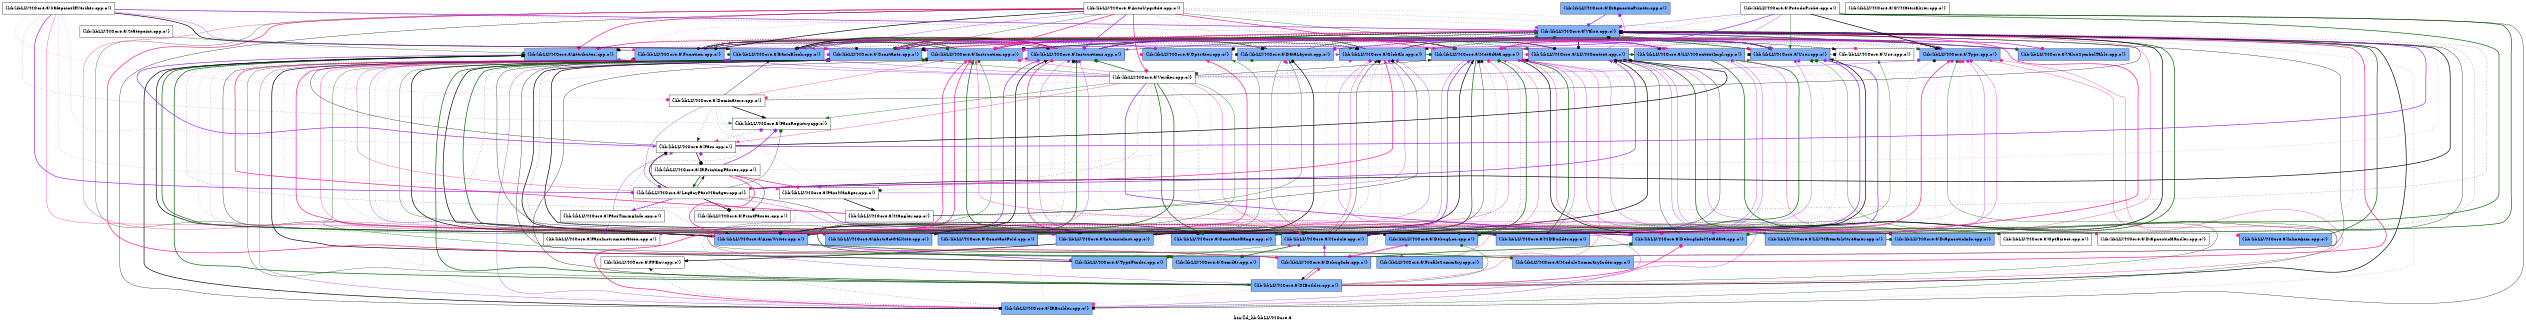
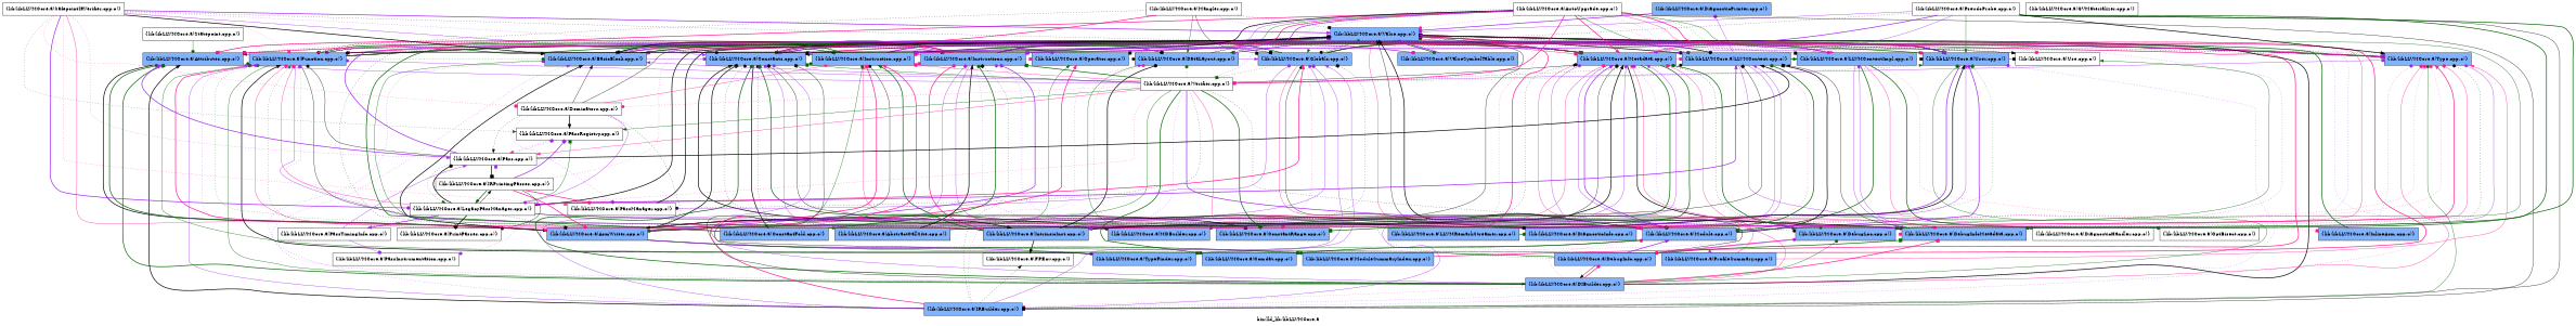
  digraph {
    label="bin/lld_lib/libLLVMCore.a"
    rankdir=TB
    node [fillcolor="0.600000 0.5 1" group=1 shape=box style=filled]
    edge [arrowhead=normal color=black style=solid]
    n1 [label="{lib/libLLVMCore.a(DiagnosticPrinter.cpp.o)}"]
    n2 [label="{lib/libLLVMCore.a(Value.cpp.o)}"]
    n3 [label="{lib/libLLVMCore.a(Attributes.cpp.o)}"]
    n4 [label="{lib/libLLVMCore.a(BasicBlock.cpp.o)}"]
    n5 [label="{lib/libLLVMCore.a(Constants.cpp.o)}"]
    n6 [label="{lib/libLLVMCore.a(DataLayout.cpp.o)}"]
    n7 [label="{lib/libLLVMCore.a(Function.cpp.o)}"]
    n8 [label="{lib/libLLVMCore.a(Globals.cpp.o)}"]
    n9 [label="{lib/libLLVMCore.a(Instruction.cpp.o)}"]
    n10 [label="{lib/libLLVMCore.a(Instructions.cpp.o)}"]
    n11 [label="{lib/libLLVMCore.a(LLVMContext.cpp.o)}"]
    n12 [label="{lib/libLLVMCore.a(LLVMContextImpl.cpp.o)}"]
    n13 [label="{lib/libLLVMCore.a(Metadata.cpp.o)}"]
    n14 [label="{lib/libLLVMCore.a(Operator.cpp.o)}"]
    n15 [label="{lib/libLLVMCore.a(Type.cpp.o)}"]
    n16 [group=0 label="{lib/libLLVMCore.a(Use.cpp.o)}" fillcolor="" style=""]
    n17 [label="{lib/libLLVMCore.a(User.cpp.o)}"]
    n18 [label="{lib/libLLVMCore.a(ValueSymbolTable.cpp.o)}"]
    n19 [label="{lib/libLLVMCore.a(AsmWriter.cpp.o)}"]
    n20 [label="{lib/libLLVMCore.a(ConstantFold.cpp.o)}"]
    n21 [label="{lib/libLLVMCore.a(Module.cpp.o)}"]
    n22 [label="{lib/libLLVMCore.a(AbstractCallSite.cpp.o)}"]
    n23 [label="{lib/libLLVMCore.a(IntrinsicInst.cpp.o)}"]
    n24 [label="{lib/libLLVMCore.a(MDBuilder.cpp.o)}"]
    n25 [label="{lib/libLLVMCore.a(ConstantRange.cpp.o)}"]
    n26 [group=0 label="{lib/libLLVMCore.a(DiagnosticHandler.cpp.o)}" fillcolor="" style=""]
    n27 [label="{lib/libLLVMCore.a(DiagnosticInfo.cpp.o)}"]
    n28 [label="{lib/libLLVMCore.a(LLVMRemarkStreamer.cpp.o)}"]
    n29 [label="{lib/libLLVMCore.a(DebugInfoMetadata.cpp.o)}"]
    n30 [label="{lib/libLLVMCore.a(InlineAsm.cpp.o)}"]
    n31 [group=0 label="{lib/libLLVMCore.a(OptBisect.cpp.o)}" fillcolor="" style=""]
    n32 [label="{lib/libLLVMCore.a(DebugLoc.cpp.o)}"]
    n33 [label="{lib/libLLVMCore.a(Comdat.cpp.o)}"]
    n34 [label="{lib/libLLVMCore.a(ModuleSummaryIndex.cpp.o)}"]
    n35 [label="{lib/libLLVMCore.a(TypeFinder.cpp.o)}"]
    n36 [label="{lib/libLLVMCore.a(ProfileSummary.cpp.o)}"]
    n37 [group=0 label="{lib/libLLVMCore.a(FPEnv.cpp.o)}" fillcolor="" style=""]
    n38 [label="{lib/libLLVMCore.a(DebugInfo.cpp.o)}"]
    n39 [label="{lib/libLLVMCore.a(DIBuilder.cpp.o)}"]
    n40 [group=0 label="{lib/libLLVMCore.a(Verifier.cpp.o)}" fillcolor="" style=""]
    n41 [label="{lib/libLLVMCore.a(IRBuilder.cpp.o)}"]
    n42 [group=0 label="{lib/libLLVMCore.a(LegacyPassManager.cpp.o)}" fillcolor="" style=""]
    n43 [group=0 label="{lib/libLLVMCore.a(IRPrintingPasses.cpp.o)}" fillcolor="" style=""]
    n44 [group=0 label="{lib/libLLVMCore.a(Pass.cpp.o)}" fillcolor="" style=""]
    n45 [group=0 label="{lib/libLLVMCore.a(PassRegistry.cpp.o)}" fillcolor="" style=""]
    n46 [group=0 label="{lib/libLLVMCore.a(PassTimingInfo.cpp.o)}" fillcolor="" style=""]
    n47 [group=0 label="{lib/libLLVMCore.a(PrintPasses.cpp.o)}" fillcolor="" style=""]
    n48 [group=0 label="{lib/libLLVMCore.a(PassManager.cpp.o)}" fillcolor="" style=""]
    n49 [group=0 label="{lib/libLLVMCore.a(PassInstrumentation.cpp.o)}" fillcolor="" style=""]
    n50 [group=0 label="{lib/libLLVMCore.a(Mangler.cpp.o)}" fillcolor="" style=""]
    n51 [group=0 label="{lib/libLLVMCore.a(Dominators.cpp.o)}" fillcolor="" style=""]
    n52 [group=0 label="{lib/libLLVMCore.a(Statepoint.cpp.o)}" fillcolor="" style=""]
    n53 [group=0 label="{lib/libLLVMCore.a(AutoUpgrade.cpp.o)}" fillcolor="" style=""]
    n54 [group=0 label="{lib/libLLVMCore.a(SafepointIRVerifier.cpp.o)}" fillcolor="" style=""]
    n55 [group=0 label="{lib/libLLVMCore.a(PseudoProbe.cpp.o)}" fillcolor="" style=""]
    n56 [group=0 label="{lib/libLLVMCore.a(GVMaterializer.cpp.o)}" fillcolor="" style=""]
    subgraph sub_1 {
      rank=same
      n1
    }
    subgraph sub_2 {
      rank=same
      n2
    }
    subgraph sub_3 {
      rank=same
      n3
      n4
      n5
      n6
      n7
      n8
      n9
      n10
      n11
      n12
      n13
      n14
      n15
      n16
      n17
      n18
    }
    subgraph sub_4 {
      rank=same
      n19
      n20
      n21
      n22
      n23
      n24
      n25
      n26
      n27
      n28
      n29
      n30
      n31
      n32
    }
    subgraph sub_5 {
      rank=same
      n33
      n34
      n35
      n36
      n37
      n38
    }
    subgraph sub_6 {
      rank=same
      n39
    }
    n1 -> n2 [arrowhead=dot color=purple style=bold]
    n2 -> n3 [arrowhead=box style=dotted]
    n2 -> n4 [arrowhead=box color=deeppink style=dotted]
    n2 -> n5 [color=deeppink]
    n2 -> n6 [arrowhead=box color=purple style=bold]
    n2 -> n7 [color=deeppink style=dotted]
    n2 -> n8 [arrowhead=dot style=dotted]
    n2 -> n9 [arrowhead=box style=bold]
    n2 -> n10 [color=purple]
    n2 -> n11 [arrowhead=dot style=bold]
    n2 -> n12 [arrowhead=box style=dotted]
    n2 -> n13 [arrowhead=box color=deeppink]
    n2 -> n14 [arrowhead=box style=dotted]
    n2 -> n15 [arrowhead=dot color=purple style=dotted]
    n2 -> n16
    n2 -> n17 [color=darkgreen style=bold]
    n2 -> n18 [arrowhead=dot color=darkgreen style=bold]
    n3 -> n7 [arrowhead=dot color=darkgreen style=dotted]
    n3 -> n19 [style=bold]
    n4 -> n2 [arrowhead=box style=dotted]
    n4 -> n5 [arrowhead=box color=purple]
    n4 -> n9 [arrowhead=box color=darkgreen style=bold]
    n4 -> n10 [arrowhead=box color=purple style=dotted]
    n4 -> n13 [color=deeppink style=bold]
    n4 -> n15 [color=darkgreen style=bold]
-   n4 -> n17 [style=dotted]
+   n4 -> n17
    n4 -> n18 [arrowhead=dot color=purple style=bold]
    n5 -> n2 [color=deeppink style=bold]
    n5 -> n7 [arrowhead=box color=purple]
    n5 -> n8 [arrowhead=box]
    n5 -> n9 [arrowhead=dot color=darkgreen]
    n5 -> n10 [arrowhead=dot color=deeppink style=dotted]
    n5 -> n14 [arrowhead=dot color=purple style=bold]
    n5 -> n15 [arrowhead=dot style=dotted]
    n5 -> n17 [arrowhead=dot style=dotted]
    n5 -> n20 [style=bold]
    n6 -> n8 [color=purple]
    n6 -> n15
    n6 -> n21 [color=darkgreen]
    n7 -> n2 [arrowhead=box color=purple style=dotted]
    n7 -> n3
    n7 -> n4 [arrowhead=dot color=darkgreen style=dotted]
    n7 -> n5 [arrowhead=dot style=dotted]
    n7 -> n6 [arrowhead=box color=darkgreen style=bold]
    n7 -> n8 [arrowhead=box style=dotted]
    n7 -> n10
    n7 -> n11 [arrowhead=dot style=bold]
    n7 -> n13 [color=deeppink]
    n7 -> n15 [arrowhead=box color=purple]
    n7 -> n17 [color=darkgreen style=bold]
    n7 -> n18 [arrowhead=box color=deeppink style=dotted]
    n7 -> n21 [color=purple]
    n7 -> n22 [arrowhead=dot color=purple style=dotted]
    n7 -> n23 [color=deeppink style=bold]
    n7 -> n24 [arrowhead=dot]
    n7 -> n39 [color=darkgreen]
    n8 -> n2 [arrowhead=dot color=darkgreen]
    n8 -> n5 [arrowhead=dot color=darkgreen style=bold]
    n8 -> n7 [arrowhead=dot style=dotted]
    n8 -> n13 [arrowhead=dot color=darkgreen style=bold]
    n8 -> n15 [color=deeppink]
    n8 -> n17 [arrowhead=box color=darkgreen style=bold]
    n8 -> n21 [arrowhead=box color=deeppink]
    n8 -> n25 [arrowhead=box color=deeppink style=dotted]
    n8 -> n40 [arrowhead=box color=darkgreen style=dotted]
    n9 -> n2 [arrowhead=box color=darkgreen]
    n9 -> n3 [arrowhead=dot color=darkgreen style=dotted]
    n9 -> n4 [arrowhead=box color=darkgreen style=bold]
    n9 -> n5 [style=bold]
    n9 -> n10 [arrowhead=dot color=deeppink style=bold]
    n9 -> n13 [arrowhead=dot color=deeppink style=bold]
    n9 -> n17 [arrowhead=box color=purple style=bold]
    n10 -> n2 [color=darkgreen]
    n10 -> n3 [color=deeppink style=bold]
    n10 -> n4 [style=bold]
    n10 -> n5 [arrowhead=box color=deeppink style=bold]
    n10 -> n6 [arrowhead=dot style=dotted]
    n10 -> n7 [color=deeppink style=dotted]
    n10 -> n9 [arrowhead=dot color=deeppink style=bold]
    n10 -> n12 [arrowhead=dot color=deeppink style=bold]
    n10 -> n13 [arrowhead=box color=darkgreen style=bold]
    n10 -> n14 [arrowhead=box color=deeppink style=dotted]
    n10 -> n15 [color=purple]
    n10 -> n16 [arrowhead=box color=deeppink style=dotted]
    n10 -> n17 [arrowhead=box color=purple]
    n10 -> n21 [arrowhead=dot color=purple]
    n10 -> n24 [color=purple style=dotted]
    n11 -> n1 [arrowhead=box color=purple]
    n11 -> n12 [color=darkgreen style=bold]
    n11 -> n26 [arrowhead=dot color=purple]
    n11 -> n27 [arrowhead=box color=deeppink style=dotted]
    n11 -> n28 [color=purple]
    n12 -> n2 [arrowhead=box style=dotted]
    n12 -> n5 [arrowhead=box color=purple style=bold]
    n12 -> n13 [color=purple]
    n12 -> n17 [arrowhead=box style=dotted]
    n12 -> n21 [arrowhead=box color=darkgreen style=bold]
    n12 -> n26 [arrowhead=dot color=deeppink]
    n12 -> n29 [arrowhead=dot color=purple]
    n12 -> n30 [arrowhead=box color=deeppink style=dotted]
    n12 -> n31 [arrowhead=dot color=darkgreen style=bold]
    n13 -> n2 [arrowhead=box color=darkgreen style=dotted]
    n13 -> n5 [color=deeppink]
    n13 -> n11 [arrowhead=box color=deeppink]
    n13 -> n12 [color=deeppink style=dotted]
    n13 -> n15 [color=deeppink style=bold]
    n13 -> n21 [color=purple]
    n13 -> n24 [arrowhead=dot color=darkgreen style=bold]
    n13 -> n25 [arrowhead=box color=darkgreen style=bold]
    n13 -> n29 [arrowhead=dot style=bold]
    n13 -> n32 [style=dotted]
    n14 -> n5 [arrowhead=box color=deeppink style=dotted]
    n14 -> n6 [arrowhead=dot style=dotted]
    n14 -> n15 [arrowhead=box color=purple style=dotted]
    n15 -> n5 [arrowhead=box color=darkgreen]
    n17 -> n16 [arrowhead=box]
    n17 -> n23 [color=purple style=bold]
    n18 -> n2 [color=purple style=bold]
    n19 -> n2 [style=dotted]
    n19 -> n3 [arrowhead=dot color=darkgreen style=bold]
    n19 -> n4 [style=bold]
    n19 -> n5 [arrowhead=box style=bold]
    n19 -> n7 [color=darkgreen style=dotted]
    n19 -> n8 [arrowhead=dot color=purple]
    n19 -> n9 [arrowhead=box color=deeppink style=bold]
    n19 -> n10 [arrowhead=dot color=purple style=bold]
    n19 -> n11 [arrowhead=box]
    n19 -> n13 [arrowhead=box color=deeppink]
    n19 -> n14 [color=deeppink style=bold]
    n19 -> n15 [arrowhead=dot color=deeppink style=dotted]
    n19 -> n16 [color=darkgreen]
    n19 -> n17 [arrowhead=box color=darkgreen style=dotted]
    n19 -> n21 [arrowhead=dot style=dotted]
    n19 -> n23 [style=bold]
    n19 -> n25 [arrowhead=box style=bold]
    n19 -> n29 [color=deeppink]
    n19 -> n33 [color=deeppink style=dotted]
    n19 -> n34 [arrowhead=dot color=darkgreen style=bold]
    n19 -> n35 [arrowhead=dot color=purple style=bold]
    n20 -> n2 [color=darkgreen style=bold]
    n20 -> n5 [arrowhead=dot style=dotted]
    n20 -> n7 [arrowhead=box color=deeppink]
    n20 -> n8 [arrowhead=box style=dotted]
    n20 -> n10 [arrowhead=dot color=darkgreen style=bold]
    n20 -> n14 [color=darkgreen]
    n20 -> n15 [arrowhead=box color=deeppink style=dotted]
    n20 -> n21 [style=dotted]
    n21 -> n2 [style=bold]
    n21 -> n5 [arrowhead=box color=darkgreen style=bold]
    n21 -> n6 [arrowhead=dot color=deeppink style=dotted]
    n21 -> n7 [arrowhead=box color=purple style=dotted]
    n21 -> n8
    n21 -> n11 [arrowhead=box style=bold]
    n21 -> n13 [color=purple style=bold]
    n21 -> n15 [arrowhead=dot style=dotted]
    n21 -> n17 [arrowhead=dot color=purple style=bold]
    n21 -> n33 [arrowhead=box color=darkgreen style=bold]
    n21 -> n35 [arrowhead=box color=darkgreen]
    n21 -> n36 [color=purple style=dotted]
+   n22 -> n5 [arrowhead=dot color=purple]
    n22 -> n10 [style=bold]
    n22 -> n13 [style=bold]
    n22 -> n17 [arrowhead=dot color=purple]
    n23 -> n2 [arrowhead=box]
    n23 -> n4 [arrowhead=dot color=darkgreen]
    n23 -> n5 [arrowhead=dot style=dotted]
    n23 -> n6 [arrowhead=dot style=bold]
    n23 -> n9 [color=darkgreen style=bold]
    n23 -> n10 [arrowhead=dot color=deeppink style=bold]
    n23 -> n13 [arrowhead=box]
    n23 -> n15 [color=deeppink style=bold]
    n23 -> n17 [style=bold]
    n23 -> n21 [arrowhead=box color=darkgreen]
    n23 -> n29 [arrowhead=dot color=deeppink]
    n23 -> n37 [style=bold]
    n24 -> n2 [arrowhead=dot color=deeppink style=dotted]
    n24 -> n5 [arrowhead=box]
    n24 -> n13 [color=purple]
    n24 -> n15 [arrowhead=box color=deeppink]
    n25 -> n10 [arrowhead=dot color=purple style=dotted]
    n27 -> n2 [arrowhead=dot color=deeppink]
    n27 -> n7 [arrowhead=dot color=darkgreen style=dotted]
    n27 -> n9 [color=deeppink]
    n27 -> n11 [arrowhead=dot color=darkgreen style=bold]
    n27 -> n13 [arrowhead=dot color=purple]
    n27 -> n19 [arrowhead=dot color=deeppink style=dotted]
    n27 -> n32 [arrowhead=dot color=darkgreen]
    n28 -> n2 [arrowhead=box color=deeppink style=bold]
    n28 -> n11 [color=purple]
    n28 -> n27 [arrowhead=dot color=darkgreen style=bold]
    n29 -> n5 [style=bold]
    n29 -> n11
    n29 -> n12 [arrowhead=dot color=purple]
    n29 -> n13 [arrowhead=dot color=deeppink]
    n29 -> n15 [arrowhead=dot color=purple]
    n30 -> n2 [color=darkgreen style=bold]
    n30 -> n15 [arrowhead=dot color=purple style=dotted]
    n32 -> n13 [arrowhead=dot color=darkgreen style=bold]
    n32 -> n29 [arrowhead=box color=deeppink style=dotted]
    n32 -> n38 [arrowhead=dot color=deeppink style=bold]
    n33 -> n21 [arrowhead=dot color=purple style=dotted]
    n34 -> n2 [arrowhead=dot color=deeppink style=bold]
    n35 -> n7 [style=bold]
-   n35 -> n8 [color=purple style=dotted]
+   n35 -> n8 [color=purple]
    n35 -> n13 [arrowhead=dot color=purple style=dotted]
    n36 -> n5 [arrowhead=box]
    n36 -> n13 [color=deeppink]
    n36 -> n15 [color=deeppink]
    n38 -> n2
    n38 -> n7 [arrowhead=box color=darkgreen]
    n38 -> n9 [arrowhead=dot color=darkgreen]
    n38 -> n13 [arrowhead=dot style=dotted]
    n38 -> n21 [color=purple style=bold]
    n38 -> n29 [arrowhead=box color=darkgreen style=bold]
    n38 -> n32 [arrowhead=dot color=purple]
    n38 -> n39
    n39 -> n2 [arrowhead=box style=bold]
    n39 -> n3 [arrowhead=box color=darkgreen style=bold]
    n39 -> n4 [arrowhead=box color=purple style=dotted]
    n39 -> n5 [arrowhead=dot color=darkgreen style=bold]
    n39 -> n9 [arrowhead=dot]
    n39 -> n10 [arrowhead=box color=purple]
    n39 -> n13 [arrowhead=box color=deeppink]
    n39 -> n15 [arrowhead=box color=deeppink]
    n39 -> n17 [arrowhead=box color=darkgreen]
    n39 -> n21 [arrowhead=dot color=deeppink style=dotted]
    n39 -> n29 [arrowhead=box color=deeppink style=bold]
    n39 -> n32 [arrowhead=dot color=darkgreen]
    n39 -> n38 [arrowhead=dot color=deeppink style=bold]
    n39 -> n41 [arrowhead=box color=deeppink style=dotted]
    n40 -> n2 [arrowhead=box color=purple style=dotted]
    n40 -> n3 [color=purple]
    n40 -> n4 [color=purple]
    n40 -> n5 [arrowhead=box color=darkgreen]
    n40 -> n6 [arrowhead=dot color=darkgreen style=dotted]
    n40 -> n7 [arrowhead=dot color=purple]
    n40 -> n9 [arrowhead=box color=deeppink]
    n40 -> n10 [arrowhead=box color=darkgreen style=bold]
    n40 -> n11 [arrowhead=dot style=dotted]
    n40 -> n13
    n40 -> n15 [arrowhead=box color=purple]
    n40 -> n17 [color=darkgreen style=dotted]
    n40 -> n19 [arrowhead=dot color=darkgreen]
    n40 -> n21 [arrowhead=dot color=deeppink]
    n40 -> n23 [color=purple style=dotted]
    n40 -> n25 [arrowhead=box color=darkgreen style=bold]
    n40 -> n29 [color=purple style=bold]
    n40 -> n32 [arrowhead=dot style=dotted]
    n40 -> n33 [arrowhead=dot color=darkgreen style=bold]
    n40 -> n42 [arrowhead=dot color=deeppink style=dotted]
    n40 -> n44 [color=deeppink]
    n40 -> n45 [color=darkgreen]
    n40 -> n48 [arrowhead=dot style=dotted]
    n40 -> n51 [arrowhead=dot color=deeppink style=dotted]
    n41 -> n2 [color=purple style=dotted]
    n41 -> n3 [style=bold]
    n41 -> n4 [color=purple style=dotted]
    n41 -> n5 [arrowhead=dot color=purple]
    n41 -> n6 [color=purple style=dotted]
    n41 -> n7 [arrowhead=dot color=purple]
    n41 -> n8 [arrowhead=box color=purple]
    n41 -> n9 [color=deeppink style=bold]
    n41 -> n10 [arrowhead=box style=dotted]
    n41 -> n13 [arrowhead=dot color=purple]
    n41 -> n15 [arrowhead=dot color=darkgreen]
    n41 -> n17 [arrowhead=dot color=purple style=dotted]
    n41 -> n37 [style=dotted]
    n42 -> n2 [arrowhead=box style=bold]
    n42 -> n7 [arrowhead=box color=deeppink]
    n42 -> n8 [color=deeppink style=bold]
    n42 -> n11 [color=purple style=bold]
    n42 -> n19 [arrowhead=box style=dotted]
    n42 -> n21 [color=purple]
    n42 -> n27 [arrowhead=box]
    n42 -> n43
    n42 -> n44 [arrowhead=dot style=bold]
    n42 -> n45 [arrowhead=box color=darkgreen]
    n42 -> n46 [color=purple style=bold]
    n42 -> n47 [arrowhead=box style=bold]
    n43 -> n2 [arrowhead=box color=deeppink style=dotted]
    n43 -> n19 [arrowhead=dot color=deeppink style=bold]
    n43 -> n42 [color=darkgreen style=bold]
    n43 -> n44 [arrowhead=box color=purple style=dotted]
    n43 -> n45 [arrowhead=box color=purple style=bold]
    n43 -> n47 [arrowhead=dot]
    n43 -> n48 [arrowhead=dot color=deeppink style=bold]
    n44 -> n2 [arrowhead=box color=purple style=bold]
    n44 -> n3 [color=purple style=bold]
    n44 -> n7 [arrowhead=dot]
    n44 -> n11 [style=bold]
    n44 -> n42 [color=darkgreen style=dotted]
    n44 -> n43 [arrowhead=box style=bold]
    n44 -> n45 [arrowhead=box color=purple style=dotted]
    n45 -> n44 [color=deeppink style=dotted]
    n46 -> n44 [color=purple]
    n46 -> n49 [arrowhead=box color=purple]
-   n48 -> n50 [style=bold]
+   n48 -> n2 [style=bold]
    n48 -> n8 [arrowhead=dot color=purple]
    n48 -> n49 [arrowhead=dot color=purple style=dotted]
    n50 -> n2 [arrowhead=box style=dotted]
    n50 -> n3 [arrowhead=box style=dotted]
    n50 -> n6 [color=darkgreen]
    n50 -> n7 [color=deeppink style=bold]
    n50 -> n8 [arrowhead=box]
    n50 -> n21 [arrowhead=box color=purple style=dotted]
    n51 -> n2 [arrowhead=dot]
    n51 -> n4
    n51 -> n9 [color=deeppink]
    n51 -> n19 [style=dotted]
    n51 -> n42 [arrowhead=dot color=purple]
    n51 -> n44 [style=dotted]
    n51 -> n45 [style=bold]
    n51 -> n48 [arrowhead=box color=purple style=dotted]
    n52 -> n3 [arrowhead=dot color=darkgreen]
    n53 -> n2 [arrowhead=dot color=deeppink style=dotted]
    n53 -> n3 [arrowhead=box color=deeppink style=bold]
    n53 -> n4 [color=purple]
    n53 -> n5 [color=darkgreen]
    n53 -> n6 [color=darkgreen style=dotted]
    n53 -> n7 [arrowhead=dot style=bold]
    n53 -> n8 [color=darkgreen style=dotted]
    n53 -> n9 [arrowhead=box color=deeppink style=bold]
    n53 -> n10 [arrowhead=box color=purple style=bold]
    n53 -> n11 [arrowhead=box color=darkgreen]
    n53 -> n13 [color=deeppink style=bold]
    n53 -> n15 [color=darkgreen style=dotted]
    n53 -> n17 [arrowhead=box color=deeppink style=dotted]
    n53 -> n21 [arrowhead=box color=darkgreen]
    n53 -> n23 [color=purple style=dotted]
    n53 -> n27 [arrowhead=dot color=deeppink]
    n53 -> n38 [arrowhead=dot color=deeppink style=bold]
    n53 -> n40 [arrowhead=box color=deeppink style=bold]
    n53 -> n41 [arrowhead=box]
    n54 -> n2 [color=purple style=bold]
    n54 -> n4 [style=bold]
    n54 -> n5 [color=purple]
    n54 -> n7 [arrowhead=dot color=deeppink style=dotted]
    n54 -> n9 [color=purple style=dotted]
    n54 -> n16 [style=dotted]
    n54 -> n19 [arrowhead=dot color=deeppink]
    n54 -> n42 [arrowhead=dot color=purple style=bold]
    n54 -> n44 [color=purple style=dotted]
    n54 -> n45 [color=darkgreen style=dotted]
    n54 -> n48 [color=deeppink style=dotted]
    n54 -> n51 [arrowhead=box color=deeppink style=dotted]
    n55 -> n2 [arrowhead=box color=purple]
    n55 -> n5 [arrowhead=dot style=dotted]
    n55 -> n9 [color=purple style=bold]
    n55 -> n13 [color=purple]
    n55 -> n15 [style=bold]
    n55 -> n17 [color=darkgreen]
    n55 -> n29 [arrowhead=dot color=darkgreen style=bold]
    n55 -> n32 [arrowhead=box color=darkgreen style=bold]
    n55 -> n41 [arrowhead=box]
  }
